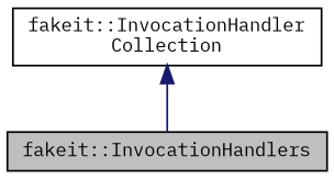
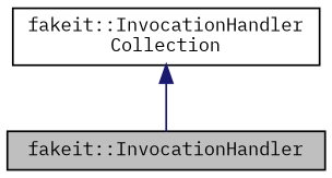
  digraph {
    fontname="IBM Plex Mono"
    node [color=black fontname="IBM Plex Mono" fontsize=10 shape=record style=filled]
-   n1 [fillcolor=grey75 fontcolor=black height=0.2 label="fakeit::InvocationHandlers" width=0.4]
+   n1 [fillcolor=grey75 fontcolor=black height=0.2 label="fakeit::InvocationHandler" width=0.4]
    n2 [fillcolor=white height=0.2 label="fakeit::InvocationHandler\lCollection" width=0.4]
    n2 -> n1 [color=midnightblue dir=back fontname="IBM Plex Mono" fontsize=10 labelfontname=Helvetica labelfontsize=10 style=solid]
  }
